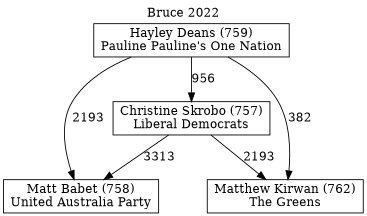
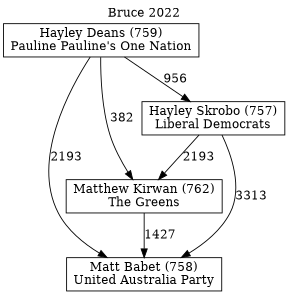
  digraph {
    label="Bruce 2022"
    labelloc=t
    mclimit=10
    node [shape=box]
    n1 [label="Matt Babet (758)\nUnited Australia Party"]
    n2 [label="Matthew Kirwan (762)\nThe Greens"]
-   n3 [label="Christine Skrobo (757)\nLiberal Democrats"]
+   n3 [label="Hayley Skrobo (757)\nLiberal Democrats"]
    n4 [label="Hayley Deans (759)\nPauline Pauline's One Nation"]
+   n2 -> n1 [label=1427]
    n3 -> n1 [label=3313]
    n3 -> n2 [label=2193]
    n4 -> n1 [label=2193]
    n4 -> n2 [label=382]
    n4 -> n3 [label=956]
  }
